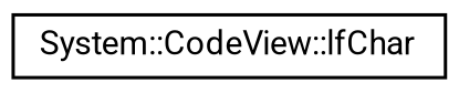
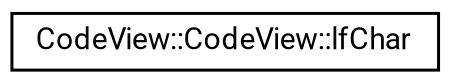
  digraph {
    rankdir=LR
    fontname=Roboto
-   n1 [color=black fillcolor=white fontname=Roboto fontsize=10 height=0.2 label="System::CodeView::lfChar" shape=record style=filled width=0.4]
+   n1 [color=black fillcolor=white fontname=Roboto fontsize=10 height=0.2 label="CodeView::CodeView::lfChar" shape=record style=filled width=0.4]
  }
